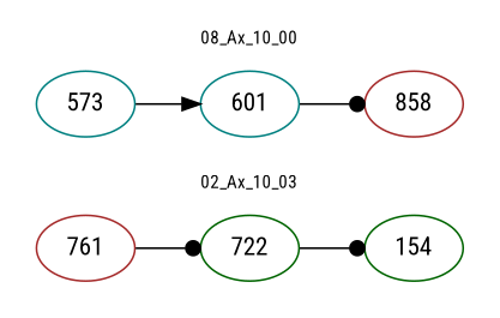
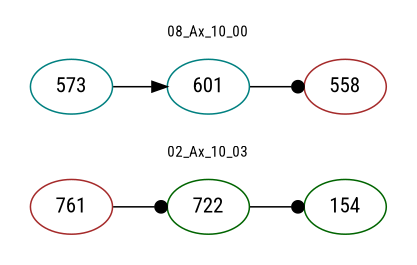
  digraph {
    fontname="Roboto Condensed"
    rankdir=LR
    node [color=brown fontname="Roboto Condensed"]
    edge [arrowhead=dot color=black fontname="Roboto Condensed"]
    n1 [label=761]
    n2 [color=darkgreen label=722]
    n3 [color=darkgreen label=154]
    n4 [color=teal label=573]
    n5 [color=teal label=601]
-   n6 [label=858]
+   n6 [label=558]
    subgraph cluster_1 {
      color=white
      fontsize=10
      label="02_Ax_10_03"
      n1
      n2
      n3
    }
    subgraph cluster_2 {
      color=white
      fontsize=10
      label="08_Ax_10_00"
      n4
      n5
      n6
    }
    n1 -> n2
    n2 -> n3
    n4 -> n5 [arrowhead=normal]
    n5 -> n6
  }
